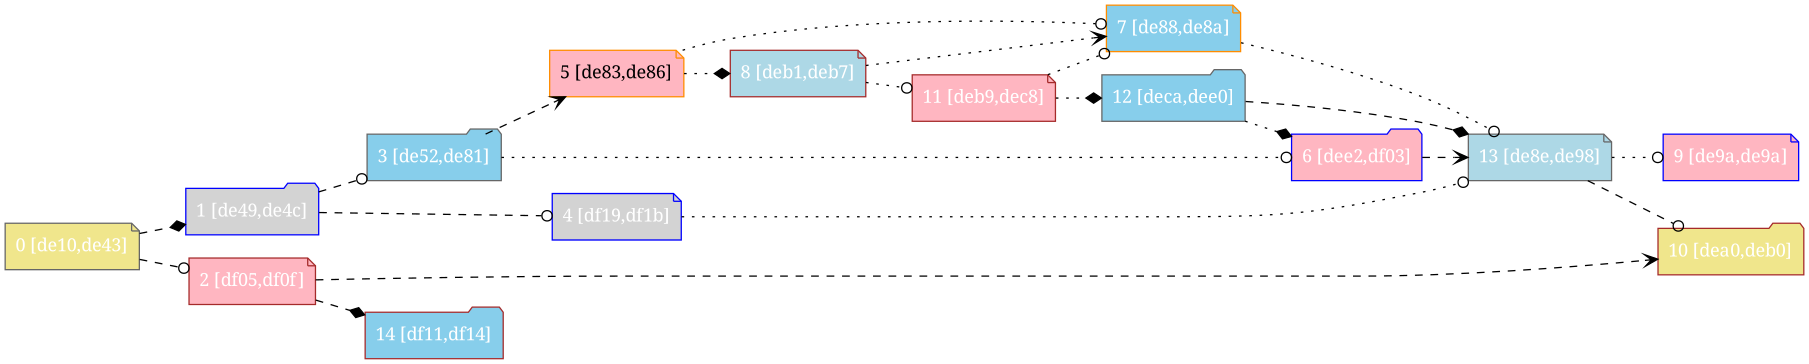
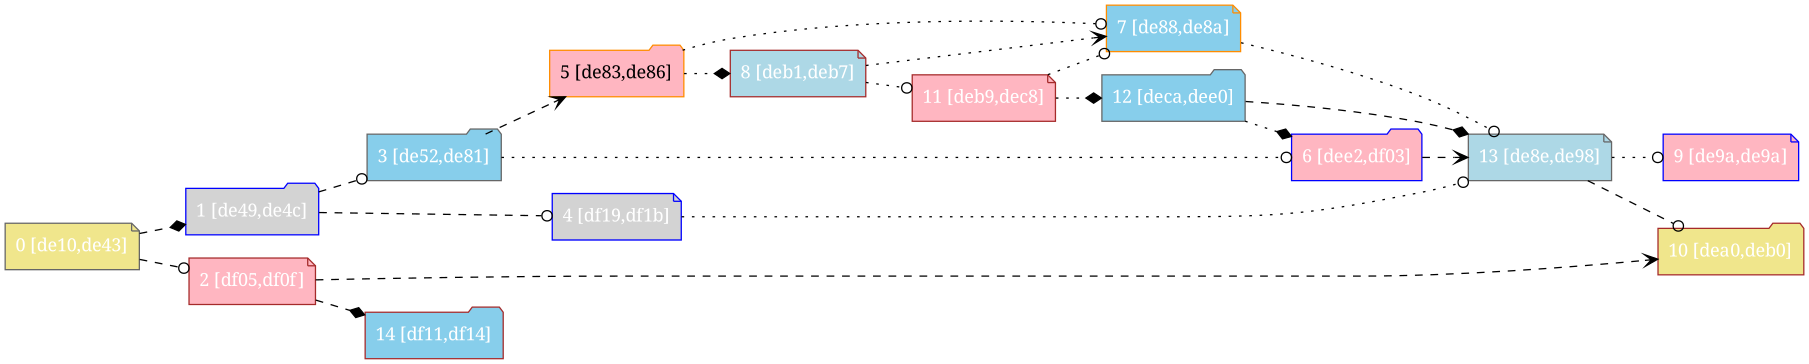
  digraph {
    rankdir=LR
    fontname="Noto Serif"
    node [fillcolor=lightpink fontcolor="#ffffff" shape=note style=filled color=brown fontname="Noto Serif"]
    edge [style=dotted arrowhead=odot fontname="Noto Serif"]
    n1 [fillcolor=khaki label="0 [de10,de43]" color=gray40]
    n2 [fillcolor=lightgrey label="1 [de49,de4c]" shape=folder color=blue]
    n3 [label="2 [df05,df0f]"]
    n4 [fillcolor=skyblue label="3 [de52,de81]" shape=folder color=gray40]
    n5 [fillcolor=lightgrey label="4 [df19,df1b]" color=blue]
    n6 [fillcolor=khaki label="10 [dea0,deb0]" shape=folder]
    n7 [fillcolor=skyblue label="14 [df11,df14]" shape=folder]
-   n8 [fontcolor="#000000" label="5 [de83,de86]" color=darkorange]
+   n8 [fontcolor="#000000" label="5 [de83,de86]" shape=folder color=darkorange]
    n9 [label="6 [dee2,df03]" shape=folder color=blue]
    n10 [fillcolor=lightblue label="13 [de8e,de98]" color=gray40]
    n11 [fillcolor=skyblue label="7 [de88,de8a]" color=darkorange]
    n12 [fillcolor=lightblue label="8 [deb1,deb7]"]
    n13 [label="11 [deb9,dec8]"]
    n14 [label="9 [de9a,de9a]" color=blue]
    n15 [fillcolor=skyblue label="12 [deca,dee0]" shape=folder color=gray40]
    n1 -> n2 [style=dashed arrowhead=diamond]
    n1 -> n3 [style=dashed]
    n2 -> n4 [style=dashed]
    n2 -> n5 [style=dashed]
    n3 -> n6 [style=dashed arrowhead=vee]
    n3 -> n7 [style=dashed arrowhead=diamond]
    n4 -> n8 [style=dashed arrowhead=vee]
    n4 -> n9
    n5 -> n10
    n8 -> n11
    n8 -> n12 [arrowhead=diamond]
    n9 -> n10 [style=dashed arrowhead=vee]
    n10 -> n6 [style=dashed]
    n10 -> n14
    n11 -> n10
    n12 -> n11 [arrowhead=vee]
    n12 -> n13
    n13 -> n11
    n13 -> n15 [arrowhead=diamond]
    n15 -> n9 [arrowhead=diamond]
    n15 -> n10 [style=dashed arrowhead=diamond]
  }
